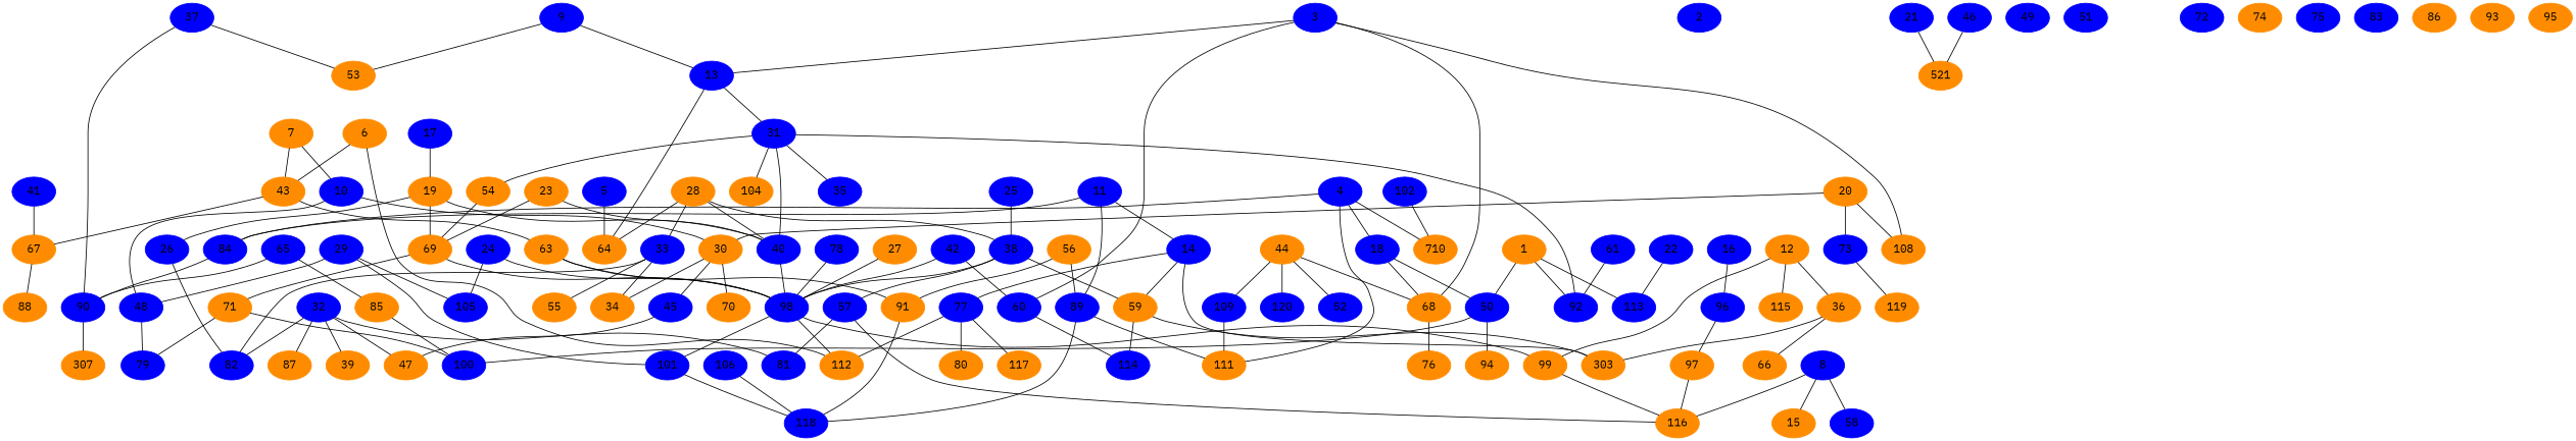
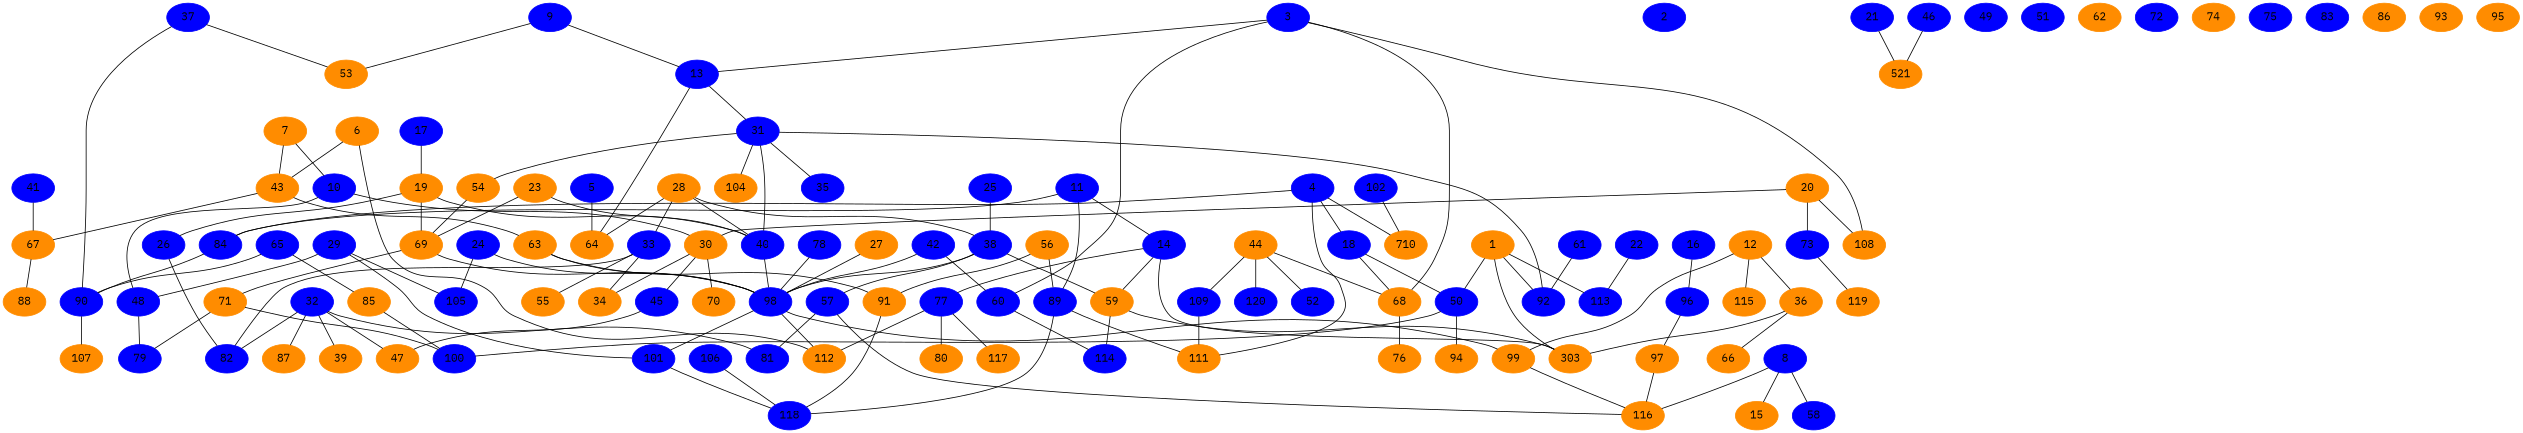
  graph {
    fontname="IBM Plex Mono"
    node [color=blue fontname="IBM Plex Mono" style=filled]
    edge [fontname="IBM Plex Mono"]
    1 [color=darkorange]
    50
    92
    n4 [color=darkorange label=303]
    113
    94 [color=darkorange]
    100
    2
    3
    13
    60
    68 [color=darkorange]
    108 [color=darkorange]
    64 [color=darkorange]
    31
    114
    76 [color=darkorange]
    4
    18
    84
    n21 [color=darkorange label=710]
    111 [color=darkorange]
    90
    5
    6 [color=darkorange]
    43 [color=darkorange]
    112 [color=darkorange]
    67 [color=darkorange]
    63 [color=darkorange]
    7 [color=darkorange]
    10
    30 [color=darkorange]
    48
    15 [color=darkorange]
    8
    58
    116 [color=darkorange]
    9
    53 [color=darkorange]
    34 [color=darkorange]
    45
    70 [color=darkorange]
    79
    11
    14
    89
    59 [color=darkorange]
    77
    118
    12 [color=darkorange]
    36 [color=darkorange]
    99 [color=darkorange]
    115 [color=darkorange]
    66 [color=darkorange]
    40
    35
    54 [color=darkorange]
    104 [color=darkorange]
    80 [color=darkorange]
    117 [color=darkorange]
    16
    96
    97 [color=darkorange]
    19 [color=darkorange]
    17
    26
    69 [color=darkorange]
    82
    98
    71 [color=darkorange]
    20 [color=darkorange]
    73
    119 [color=darkorange]
    n74 [color=darkorange label=521]
    21
    22
    23 [color=darkorange]
    24
    105
    101
    25
    38
    57
    27 [color=darkorange]
    28 [color=darkorange]
    33
    55 [color=darkorange]
    29
    47 [color=darkorange]
    32
    39 [color=darkorange]
    81
    87 [color=darkorange]
    37
-   107 [color=darkorange label=307]
+   107 [color=darkorange]
    41
    88 [color=darkorange]
    42
    91 [color=darkorange]
    44 [color=darkorange]
    52
    109
    120
    46
    49
    51
    56 [color=darkorange]
    61
+   62 [color=darkorange]
    65
    85 [color=darkorange]
    72
    74 [color=darkorange]
    75
    78
    83
    86 [color=darkorange]
    93 [color=darkorange]
    95 [color=darkorange]
    102
    106
    1 -- 50
    1 -- 92
+   1 -- n4
    1 -- 113
    50 -- 94
    50 -- 100
    3 -- 13
    3 -- 60
    3 -- 68
    3 -- 108
    13 -- 64
    13 -- 31
    60 -- 114
    68 -- 76
    31 -- 92
    31 -- 40
    31 -- 35
    31 -- 54
    31 -- 104
    4 -- 18
    4 -- 84
    4 -- n21
    4 -- 111
    18 -- 50
    18 -- 68
    84 -- 90
    90 -- 107
    5 -- 64
    6 -- 43
    6 -- 112
    43 -- 67
    43 -- 63
    67 -- 88
    63 -- 98
    63 -- 91
    7 -- 43
    7 -- 10
    10 -- 30
    10 -- 48
    30 -- 34
    30 -- 45
    30 -- 70
    48 -- 79
    8 -- 15
    8 -- 58
    8 -- 116
    9 -- 13
    9 -- 53
    45 -- 47
    11 -- 84
    11 -- 14
    11 -- 89
    14 -- n4
    14 -- 59
    14 -- 77
    89 -- 111
    89 -- 118
    59 -- n4
    59 -- 114
    77 -- 112
    77 -- 80
    77 -- 117
    12 -- 36
    12 -- 99
    12 -- 115
    36 -- n4
    36 -- 66
    99 -- 116
    40 -- 98
    54 -- 69
    16 -- 96
    96 -- 97
    97 -- 116
    19 -- 40
    19 -- 26
    19 -- 69
    17 -- 19
    26 -- 82
    69 -- 98
    69 -- 71
    98 -- 112
    98 -- 99
    98 -- 101
    71 -- 100
    71 -- 79
    20 -- 108
    20 -- 30
    20 -- 73
    73 -- 119
    21 -- n74
    22 -- 113
    23 -- 40
    23 -- 69
    24 -- 98
    24 -- 105
    101 -- 118
    25 -- 38
    38 -- 59
    38 -- 98
    38 -- 57
    57 -- 116
    57 -- 81
    27 -- 98
    28 -- 64
    28 -- 40
    28 -- 38
    28 -- 33
    33 -- 34
    33 -- 82
    33 -- 55
    29 -- 48
    29 -- 105
    29 -- 101
    32 -- 82
    32 -- 47
    32 -- 39
    32 -- 81
    32 -- 87
    37 -- 90
    37 -- 53
    41 -- 67
    42 -- 60
    42 -- 98
    91 -- 118
    44 -- 68
    44 -- 52
    44 -- 109
    44 -- 120
    109 -- 111
    46 -- n74
    56 -- 89
    56 -- 91
    61 -- 92
    65 -- 90
    65 -- 85
    85 -- 100
    78 -- 98
    102 -- n21
    106 -- 118
  }
